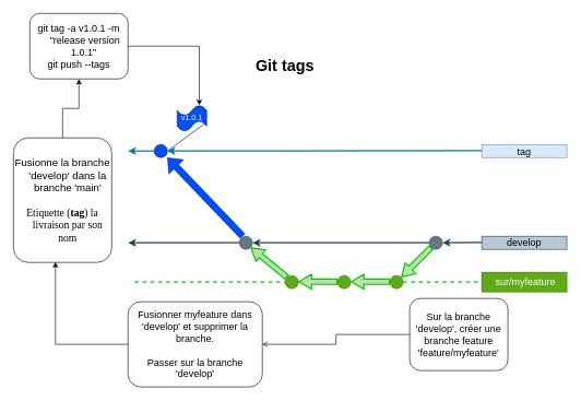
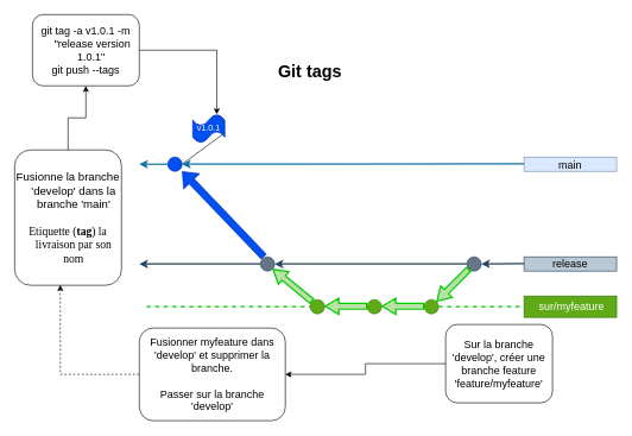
  <mxCell id="0" />
  <mxCell id="1" parent="0" />
  <mxCell id="2" style="rounded=0;orthogonalLoop=1;jettySize=auto;html=1;exitX=1;exitY=0.65;exitDx=0;exitDy=0;exitPerimeter=0;fontFamily=Helvetica;fontSize=12;fontColor=default;endArrow=none;endFill=0;entryX=1;entryY=0.5;entryDx=0;entryDy=0;" parent="1" source="29" target="30" edge="1"><mxGeometry relative="1" as="geometry"><mxPoint x="250" y="230" as="targetPoint" /><Array as="points" /></mxGeometry></mxCell>
- <mxCell id="3" value="&lt;font style=&quot;font-size: 15px;&quot;&gt;tag&lt;/font&gt;" style="text;html=1;strokeColor=#6c8ebf;fillColor=#dae8fc;align=center;verticalAlign=middle;whiteSpace=wrap;rounded=0;" parent="1" vertex="1"><mxGeometry x="735" y="220" width="130" height="20" as="geometry" /></mxCell>
+ <mxCell id="3" value="&lt;font style=&quot;font-size: 15px;&quot;&gt;main&lt;/font&gt;" style="text;html=1;strokeColor=#6c8ebf;fillColor=#dae8fc;align=center;verticalAlign=middle;whiteSpace=wrap;rounded=0;" parent="1" vertex="1"><mxGeometry x="735" y="220" width="130" height="20" as="geometry" /></mxCell>
  <mxCell id="4" value="&lt;font style=&quot;font-size: 15px;&quot;&gt;&amp;nbsp;sur/myfeature&lt;/font&gt;" style="text;html=1;strokeColor=#2D7600;fillColor=#60a917;align=center;verticalAlign=middle;whiteSpace=wrap;rounded=0;fontColor=#ffffff;" parent="1" vertex="1"><mxGeometry x="735" y="415" width="130" height="30" as="geometry" /></mxCell>
- <mxCell id="5" value="&lt;font style=&quot;font-size: 15px;&quot;&gt;develop&lt;/font&gt;" style="text;html=1;strokeColor=#23445d;fillColor=#bac8d3;align=center;verticalAlign=middle;whiteSpace=wrap;rounded=0;" parent="1" vertex="1"><mxGeometry x="735" y="360" width="130" height="20" as="geometry" /></mxCell>
+ <mxCell id="5" value="&lt;font style=&quot;font-size: 15px;&quot;&gt;release&lt;/font&gt;" style="text;html=1;strokeColor=#23445d;fillColor=#bac8d3;align=center;verticalAlign=middle;whiteSpace=wrap;rounded=0;" parent="1" vertex="1"><mxGeometry x="735" y="360" width="130" height="20" as="geometry" /></mxCell>
  <mxCell id="6" value="" style="endArrow=none;html=1;rounded=0;entryX=0;entryY=0.5;entryDx=0;entryDy=0;fillColor=#008a00;strokeColor=#00CC00;strokeWidth=2;dashed=1;" parent="1" source="10" target="4" edge="1"><mxGeometry width="50" height="50" relative="1" as="geometry"><mxPoint x="205" y="430" as="sourcePoint" /><mxPoint x="555" y="420" as="targetPoint" /></mxGeometry></mxCell>
  <mxCell id="7" value="" style="endArrow=none;html=1;rounded=0;entryX=0;entryY=0.5;entryDx=0;entryDy=0;fillColor=#bac8d3;strokeColor=#23445d;strokeWidth=2;startArrow=classic;startFill=1;" parent="1" source="12" edge="1"><mxGeometry width="50" height="50" relative="1" as="geometry"><mxPoint x="205" y="369.5" as="sourcePoint" /><mxPoint x="735" y="369.5" as="targetPoint" /></mxGeometry></mxCell>
  <mxCell id="8" value="" style="endArrow=none;html=1;rounded=0;entryX=0;entryY=0.5;entryDx=0;entryDy=0;fillColor=#b1ddf0;strokeColor=#10739E;strokeWidth=2;startArrow=classic;startFill=1;" parent="1" source="30" edge="1"><mxGeometry width="50" height="50" relative="1" as="geometry"><mxPoint x="205" y="229.5" as="sourcePoint" /><mxPoint x="735" y="229.5" as="targetPoint" /></mxGeometry></mxCell>
  <mxCell id="9" value="&lt;h1&gt;Git tags&lt;/h1&gt;" style="text;html=1;strokeColor=none;fillColor=none;spacing=5;spacingTop=-20;whiteSpace=wrap;overflow=hidden;rounded=0;" parent="1" vertex="1"><mxGeometry x="385" y="80" width="190" height="120" as="geometry" /></mxCell>
  <mxCell id="10" value="" style="ellipse;whiteSpace=wrap;html=1;fillColor=#60a917;sketch=0;fillStyle=solid;movable=1;resizable=1;rotatable=1;deletable=1;editable=1;locked=0;connectable=1;fontColor=#ffffff;strokeColor=#2D7600;" parent="1" vertex="1"><mxGeometry x="595" y="420" width="20" height="20" as="geometry" /></mxCell>
  <mxCell id="11" value="" style="endArrow=none;html=1;rounded=0;entryX=0;entryY=0.5;entryDx=0;entryDy=0;fillColor=#bac8d3;strokeColor=#23445d;strokeWidth=2;startArrow=classic;startFill=1;" parent="1" source="18" target="12" edge="1"><mxGeometry width="50" height="50" relative="1" as="geometry"><mxPoint x="205" y="369.5" as="sourcePoint" /><mxPoint x="735" y="369.5" as="targetPoint" /></mxGeometry></mxCell>
  <mxCell id="12" value="" style="ellipse;whiteSpace=wrap;html=1;fillColor=#647687;sketch=0;fillStyle=solid;fontColor=#ffffff;strokeColor=#314354;" parent="1" vertex="1"><mxGeometry x="655" y="360" width="20" height="20" as="geometry" /></mxCell>
  <mxCell id="13" value="" style="endArrow=none;html=1;rounded=0;entryX=0;entryY=0.5;entryDx=0;entryDy=0;fillColor=#B9E0A5;strokeColor=#00CC00;strokeWidth=2;shape=flexArrow;startArrow=block;startWidth=13;startSize=5.67;width=7;" parent="1" edge="1"><mxGeometry width="50" height="50" relative="1" as="geometry"><mxPoint x="455" y="429.5" as="sourcePoint" /><mxPoint x="515" y="429.5" as="targetPoint" /></mxGeometry></mxCell>
  <mxCell id="14" value="" style="ellipse;whiteSpace=wrap;html=1;fillColor=#60a917;sketch=0;fillStyle=solid;movable=1;resizable=1;rotatable=1;deletable=1;editable=1;locked=0;connectable=1;fontColor=#ffffff;strokeColor=#2D7600;" parent="1" vertex="1"><mxGeometry x="515" y="420" width="20" height="20" as="geometry" /></mxCell>
  <mxCell id="15" value="" style="endArrow=none;html=1;rounded=0;entryX=0;entryY=0.5;entryDx=0;entryDy=0;fillColor=#008a00;strokeColor=#00CC00;strokeWidth=2;dashed=1;" parent="1" target="16" edge="1"><mxGeometry width="50" height="50" relative="1" as="geometry"><mxPoint x="205" y="430" as="sourcePoint" /><mxPoint x="515" y="430" as="targetPoint" /></mxGeometry></mxCell>
  <mxCell id="16" value="" style="ellipse;whiteSpace=wrap;html=1;fillColor=#60a917;sketch=0;fillStyle=solid;movable=1;resizable=1;rotatable=1;deletable=1;editable=1;locked=0;connectable=1;fontColor=#ffffff;strokeColor=#2D7600;" parent="1" vertex="1"><mxGeometry x="435" y="420" width="20" height="20" as="geometry" /></mxCell>
  <mxCell id="17" value="" style="endArrow=none;html=1;rounded=0;entryX=0;entryY=0.5;entryDx=0;entryDy=0;fillColor=#bac8d3;strokeColor=#23445d;strokeWidth=2;startArrow=classic;startFill=1;" parent="1" target="18" edge="1"><mxGeometry width="50" height="50" relative="1" as="geometry"><mxPoint x="195" y="370" as="sourcePoint" /><mxPoint x="655" y="370" as="targetPoint" /><Array as="points" /></mxGeometry></mxCell>
  <mxCell id="18" value="" style="ellipse;whiteSpace=wrap;html=1;fillColor=#647687;sketch=0;fillStyle=solid;movable=1;resizable=1;rotatable=1;deletable=1;editable=1;locked=0;connectable=1;fontColor=#ffffff;strokeColor=#314354;" parent="1" vertex="1"><mxGeometry x="365" y="360" width="20" height="20" as="geometry" /></mxCell>
  <mxCell id="19" value="" style="endArrow=none;html=1;rounded=0;entryX=0;entryY=0.5;entryDx=0;entryDy=0;fillColor=#B9E0A5;strokeColor=#00CC00;strokeWidth=2;shape=flexArrow;startArrow=block;startWidth=13;startSize=5.67;width=7;" parent="1" edge="1"><mxGeometry width="50" height="50" relative="1" as="geometry"><mxPoint x="535" y="429.5" as="sourcePoint" /><mxPoint x="595" y="429.5" as="targetPoint" /></mxGeometry></mxCell>
  <mxCell id="20" value="" style="endArrow=none;html=1;rounded=0;entryX=0;entryY=1;entryDx=0;entryDy=0;fillColor=#B9E0A5;strokeColor=#00CC00;strokeWidth=2;shape=flexArrow;startArrow=block;startWidth=13;startSize=5.67;width=7;exitX=1;exitY=0;exitDx=0;exitDy=0;" parent="1" source="10" target="12" edge="1"><mxGeometry width="50" height="50" relative="1" as="geometry"><mxPoint x="615" y="420" as="sourcePoint" /><mxPoint x="705" y="400" as="targetPoint" /></mxGeometry></mxCell>
  <mxCell id="21" value="" style="endArrow=none;html=1;rounded=0;entryX=0;entryY=0;entryDx=0;entryDy=0;fillColor=#B9E0A5;strokeColor=#00CC00;strokeWidth=2;shape=flexArrow;startArrow=block;startWidth=13;startSize=5.67;width=7;exitX=1;exitY=1;exitDx=0;exitDy=0;" parent="1" source="18" target="16" edge="1"><mxGeometry width="50" height="50" relative="1" as="geometry"><mxPoint x="385" y="390" as="sourcePoint" /><mxPoint x="445" y="390" as="targetPoint" /></mxGeometry></mxCell>
- <mxCell id="22" style="edgeStyle=orthogonalEdgeStyle;rounded=0;orthogonalLoop=1;jettySize=auto;html=1;exitX=0;exitY=0.5;exitDx=0;exitDy=0;entryX=0.427;entryY=0.997;entryDx=0;entryDy=0;entryPerimeter=0;" edge="1" parent="1" source="23" target="27"><mxGeometry relative="1" as="geometry"><mxPoint x="65" y="510" as="targetPoint" /></mxGeometry></mxCell>
+ <mxCell id="22" style="edgeStyle=orthogonalEdgeStyle;rounded=0;orthogonalLoop=1;jettySize=auto;html=1;exitX=0;exitY=0.5;exitDx=0;exitDy=0;entryX=0.427;entryY=0.997;entryDx=0;entryDy=0;entryPerimeter=0;dashed=1;" edge="1" parent="1" source="23" target="27"><mxGeometry relative="1" as="geometry"><mxPoint x="65" y="510" as="targetPoint" /></mxGeometry></mxCell>
  <mxCell id="23" value="&lt;font style=&quot;font-size: 15px;&quot;&gt;Fusionner myfeature dans 'develop' et supprimer la branche.&lt;br&gt;&lt;br&gt;Passer sur la branche 'develop'&lt;/font&gt;" style="rounded=1;whiteSpace=wrap;html=1;sketch=0;fillStyle=solid;strokeColor=default;align=center;verticalAlign=middle;fontFamily=Helvetica;fontSize=12;fontColor=default;fillColor=none;" parent="1" vertex="1"><mxGeometry x="195" y="460" width="205" height="130" as="geometry" /></mxCell>
- <mxCell id="24" value="" style="edgeStyle=orthogonalEdgeStyle;rounded=0;orthogonalLoop=1;jettySize=auto;html=1;fontFamily=Helvetica;fontSize=12;fontColor=default;endArrow=open;" parent="1" source="25" target="23" edge="1"><mxGeometry relative="1" as="geometry" /></mxCell>
+ <mxCell id="24" value="" style="edgeStyle=orthogonalEdgeStyle;rounded=0;orthogonalLoop=1;jettySize=auto;html=1;fontFamily=Helvetica;fontSize=12;fontColor=default;" parent="1" source="25" target="23" edge="1"><mxGeometry relative="1" as="geometry" /></mxCell>
  <mxCell id="25" value="&lt;font style=&quot;font-size: 15px;&quot;&gt;Sur la branche 'develop', créer une branche feature 'feature/myfeature'&lt;/font&gt;" style="rounded=1;whiteSpace=wrap;html=1;sketch=0;fillStyle=solid;strokeColor=default;align=center;verticalAlign=middle;fontFamily=Helvetica;fontSize=12;fontColor=default;fillColor=none;" parent="1" vertex="1"><mxGeometry x="625" y="455" width="150" height="110" as="geometry" /></mxCell>
  <mxCell id="26" value="" style="edgeStyle=orthogonalEdgeStyle;rounded=0;orthogonalLoop=1;jettySize=auto;html=1;fontFamily=Helvetica;fontSize=12;fontColor=default;" parent="1" source="27" target="32" edge="1"><mxGeometry relative="1" as="geometry" /></mxCell>
  <mxCell id="27" value="&lt;ul style=&quot;margin: 1em 0px; padding: 0px 0px 0px 1em; list-style: none; text-indent: -1em; text-shadow: none; line-height: 120%; font-size: 16px;&quot;&gt;&lt;li&gt;&lt;font style=&quot;font-size: 16px;&quot; face=&quot;Helvetica&quot;&gt;Fusionne la branche 'develop' dans la branche 'main'&lt;/font&gt;&lt;/li&gt;&lt;li&gt;&lt;font style=&quot;font-size: 16px;&quot; face=&quot;Helvetica&quot;&gt;&lt;br&gt;&lt;/font&gt;&lt;/li&gt;&lt;li&gt;&lt;font style=&quot;font-size: 16px;&quot; face=&quot;jkgmctVSndgjGGqXvUi7&quot;&gt;Etiquette (&lt;b&gt;tag&lt;/b&gt;) la livraison par son nom&lt;/font&gt;&lt;/li&gt;&lt;/ul&gt;" style="rounded=1;whiteSpace=wrap;html=1;sketch=0;fillStyle=solid;strokeColor=default;align=center;verticalAlign=middle;fontFamily=Helvetica;fontSize=12;fontColor=default;fillColor=none;" parent="1" vertex="1"><mxGeometry x="20" y="210" width="150" height="190" as="geometry" /></mxCell>
  <mxCell id="28" value="" style="endArrow=none;html=1;rounded=0;entryX=0;entryY=0.5;entryDx=0;entryDy=0;fillColor=#b1ddf0;strokeColor=#10739e;strokeWidth=2;startArrow=classic;startFill=1;" parent="1" target="30" edge="1"><mxGeometry width="50" height="50" relative="1" as="geometry"><mxPoint x="195" y="230" as="sourcePoint" /><mxPoint x="735" y="229.5" as="targetPoint" /></mxGeometry></mxCell>
  <mxCell id="29" value="v1.0.1" style="shape=tape;whiteSpace=wrap;html=1;sketch=0;fillStyle=solid;strokeColor=#001DBC;align=center;verticalAlign=middle;fontFamily=Helvetica;fontSize=12;fontColor=#ffffff;fillColor=#0050ef;" parent="1" vertex="1"><mxGeometry x="270" y="160" width="45" height="40" as="geometry" /></mxCell>
  <mxCell id="30" value="" style="ellipse;whiteSpace=wrap;html=1;fillColor=#0050ef;sketch=0;fillStyle=solid;movable=1;resizable=1;rotatable=1;deletable=1;editable=1;locked=0;connectable=1;strokeColor=#001DBC;fontColor=#ffffff;" parent="1" vertex="1"><mxGeometry x="235" y="220" width="20" height="20" as="geometry" /></mxCell>
  <mxCell id="31" style="edgeStyle=orthogonalEdgeStyle;rounded=0;orthogonalLoop=1;jettySize=auto;html=1;exitX=1;exitY=0.5;exitDx=0;exitDy=0;fontFamily=Helvetica;fontSize=12;fontColor=default;entryX=0.75;entryY=0;entryDx=0;entryDy=0;entryPerimeter=0;" parent="1" source="32" target="29" edge="1"><mxGeometry relative="1" as="geometry"><mxPoint x="275" y="110" as="targetPoint" /></mxGeometry></mxCell>
  <mxCell id="32" value="&lt;ul style=&quot;margin: 1em 0px; padding: 0px 0px 0px 1em; list-style: none; text-indent: -1em; text-shadow: none; line-height: 120%; font-size: 15px;&quot;&gt;&lt;li&gt;git tag -a v1.0.1 -m &amp;nbsp;&quot;release version 1.0.1&quot;&lt;/li&gt;&lt;li&gt;git push --tags&lt;/li&gt;&lt;/ul&gt;" style="rounded=1;whiteSpace=wrap;html=1;sketch=0;fillStyle=solid;strokeColor=default;align=center;verticalAlign=middle;fontFamily=Helvetica;fontSize=12;fontColor=default;fillColor=none;" parent="1" vertex="1"><mxGeometry x="45" y="20" width="150" height="100" as="geometry" /></mxCell>
  <mxCell id="33" value="" style="shape=flexArrow;endArrow=classic;html=1;rounded=0;fillColor=#0050ef;strokeColor=#001DBC;" edge="1" parent="1"><mxGeometry width="50" height="50" relative="1" as="geometry"><mxPoint x="370" y="360" as="sourcePoint" /><mxPoint x="255" y="240" as="targetPoint" /></mxGeometry></mxCell>
